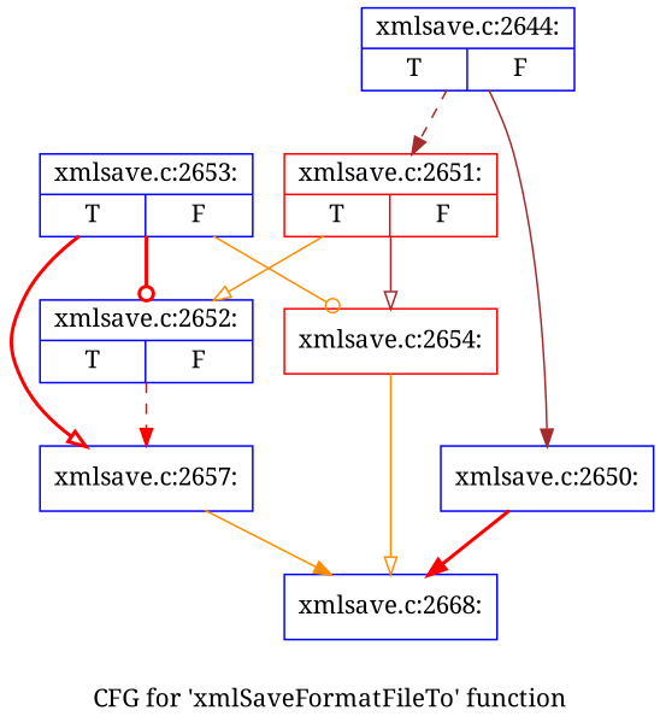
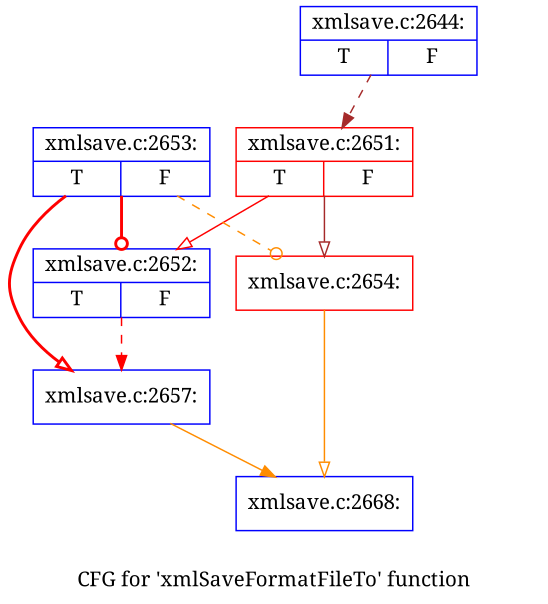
  digraph {
    fontname="Noto Serif"
    label="CFG for 'xmlSaveFormatFileTo' function"
    node [color=blue fontname="Noto Serif" shape=record]
    edge [arrowhead=normal color=red fontname="Noto Serif" style=solid]
    n1 [label="{xmlsave.c:2644:|{<s0>T|<s1>F}}"]
-   n2 [label="{xmlsave.c:2650:}"]
    n3 [color=red label="{xmlsave.c:2651:|{<s0>T|<s1>F}}"]
    n4 [label="{xmlsave.c:2668:}"]
    n5 [color=red label="{xmlsave.c:2654:}"]
    n6 [label="{xmlsave.c:2652:|{<s0>T|<s1>F}}"]
    n7 [label="{xmlsave.c:2657:}"]
    n8 [label="{xmlsave.c:2653:|{<s0>T|<s1>F}}"]
-   n1 -> n2 [color=brown]
    n1 -> n3 [color=brown style=dashed]
-   n2 -> n4 [style=bold]
    n3 -> n5 [arrowhead=onormal color=brown]
-   n3 -> n6 [arrowhead=onormal color=darkorange]
+   n3 -> n6 [arrowhead=onormal]
    n5 -> n4 [arrowhead=onormal color=darkorange]
    n6 -> n7 [style=dashed]
    n7 -> n4 [color=darkorange]
-   n8 -> n5 [arrowhead=odot color=darkorange]
+   n8 -> n5 [arrowhead=odot color=darkorange style=dashed]
    n8 -> n6 [arrowhead=odot style=bold]
    n8 -> n7 [arrowhead=onormal style=bold]
  }
